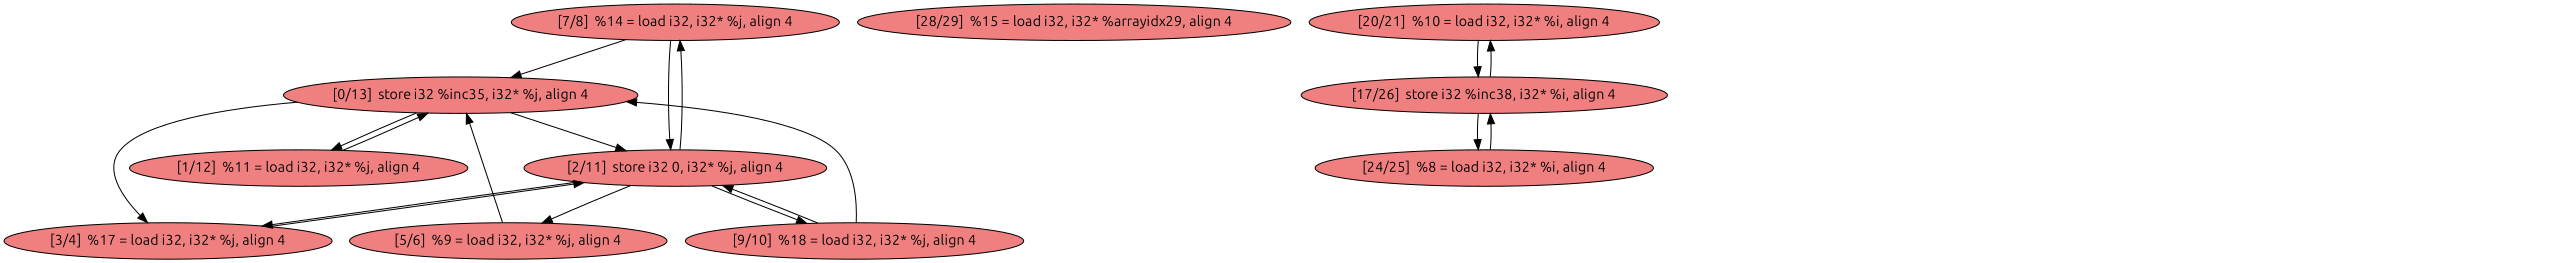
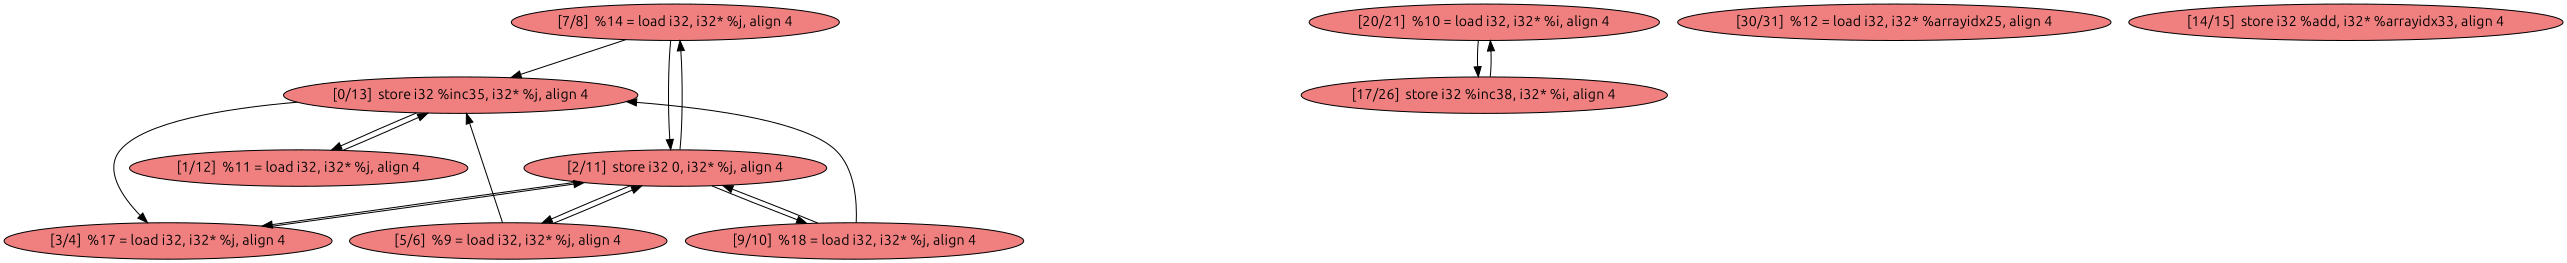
  digraph {
    fontname=Ubuntu
    node [fillcolor=lightcoral fontname=Ubuntu shape=ellipse style=filled]
    edge [fontname=Ubuntu]
    n1 [label="[7/8]  %14 = load i32, i32* %j, align 4"]
    n2 [label="[0/13]  store i32 %inc35, i32* %j, align 4"]
    n3 [label="[2/11]  store i32 0, i32* %j, align 4"]
    n4 [label="[1/12]  %11 = load i32, i32* %j, align 4"]
    n5 [label="[3/4]  %17 = load i32, i32* %j, align 4"]
    n6 [label="[9/10]  %18 = load i32, i32* %j, align 4"]
    n7 [label="[5/6]  %9 = load i32, i32* %j, align 4"]
-   n8 [label="[28/29]  %15 = load i32, i32* %arrayidx29, align 4"]
    n9 [label="[20/21]  %10 = load i32, i32* %i, align 4"]
    n10 [label="[17/26]  store i32 %inc38, i32* %i, align 4"]
-   n11 [label="[24/25]  %8 = load i32, i32* %i, align 4"]
+   n12 [label="[30/31]  %12 = load i32, i32* %arrayidx25, align 4"]
+   n13 [label="[14/15]  store i32 %add, i32* %arrayidx33, align 4"]
    n1 -> n2
    n1 -> n3
    n2 -> n4
    n2 -> n5
    n3 -> n1
    n3 -> n5
    n3 -> n6
    n3 -> n7
    n4 -> n2
    n5 -> n3
    n6 -> n2
    n6 -> n3
    n7 -> n2
-   n2 -> n3
+   n7 -> n3
    n9 -> n10
    n10 -> n9
-   n10 -> n11
-   n11 -> n10
  }
